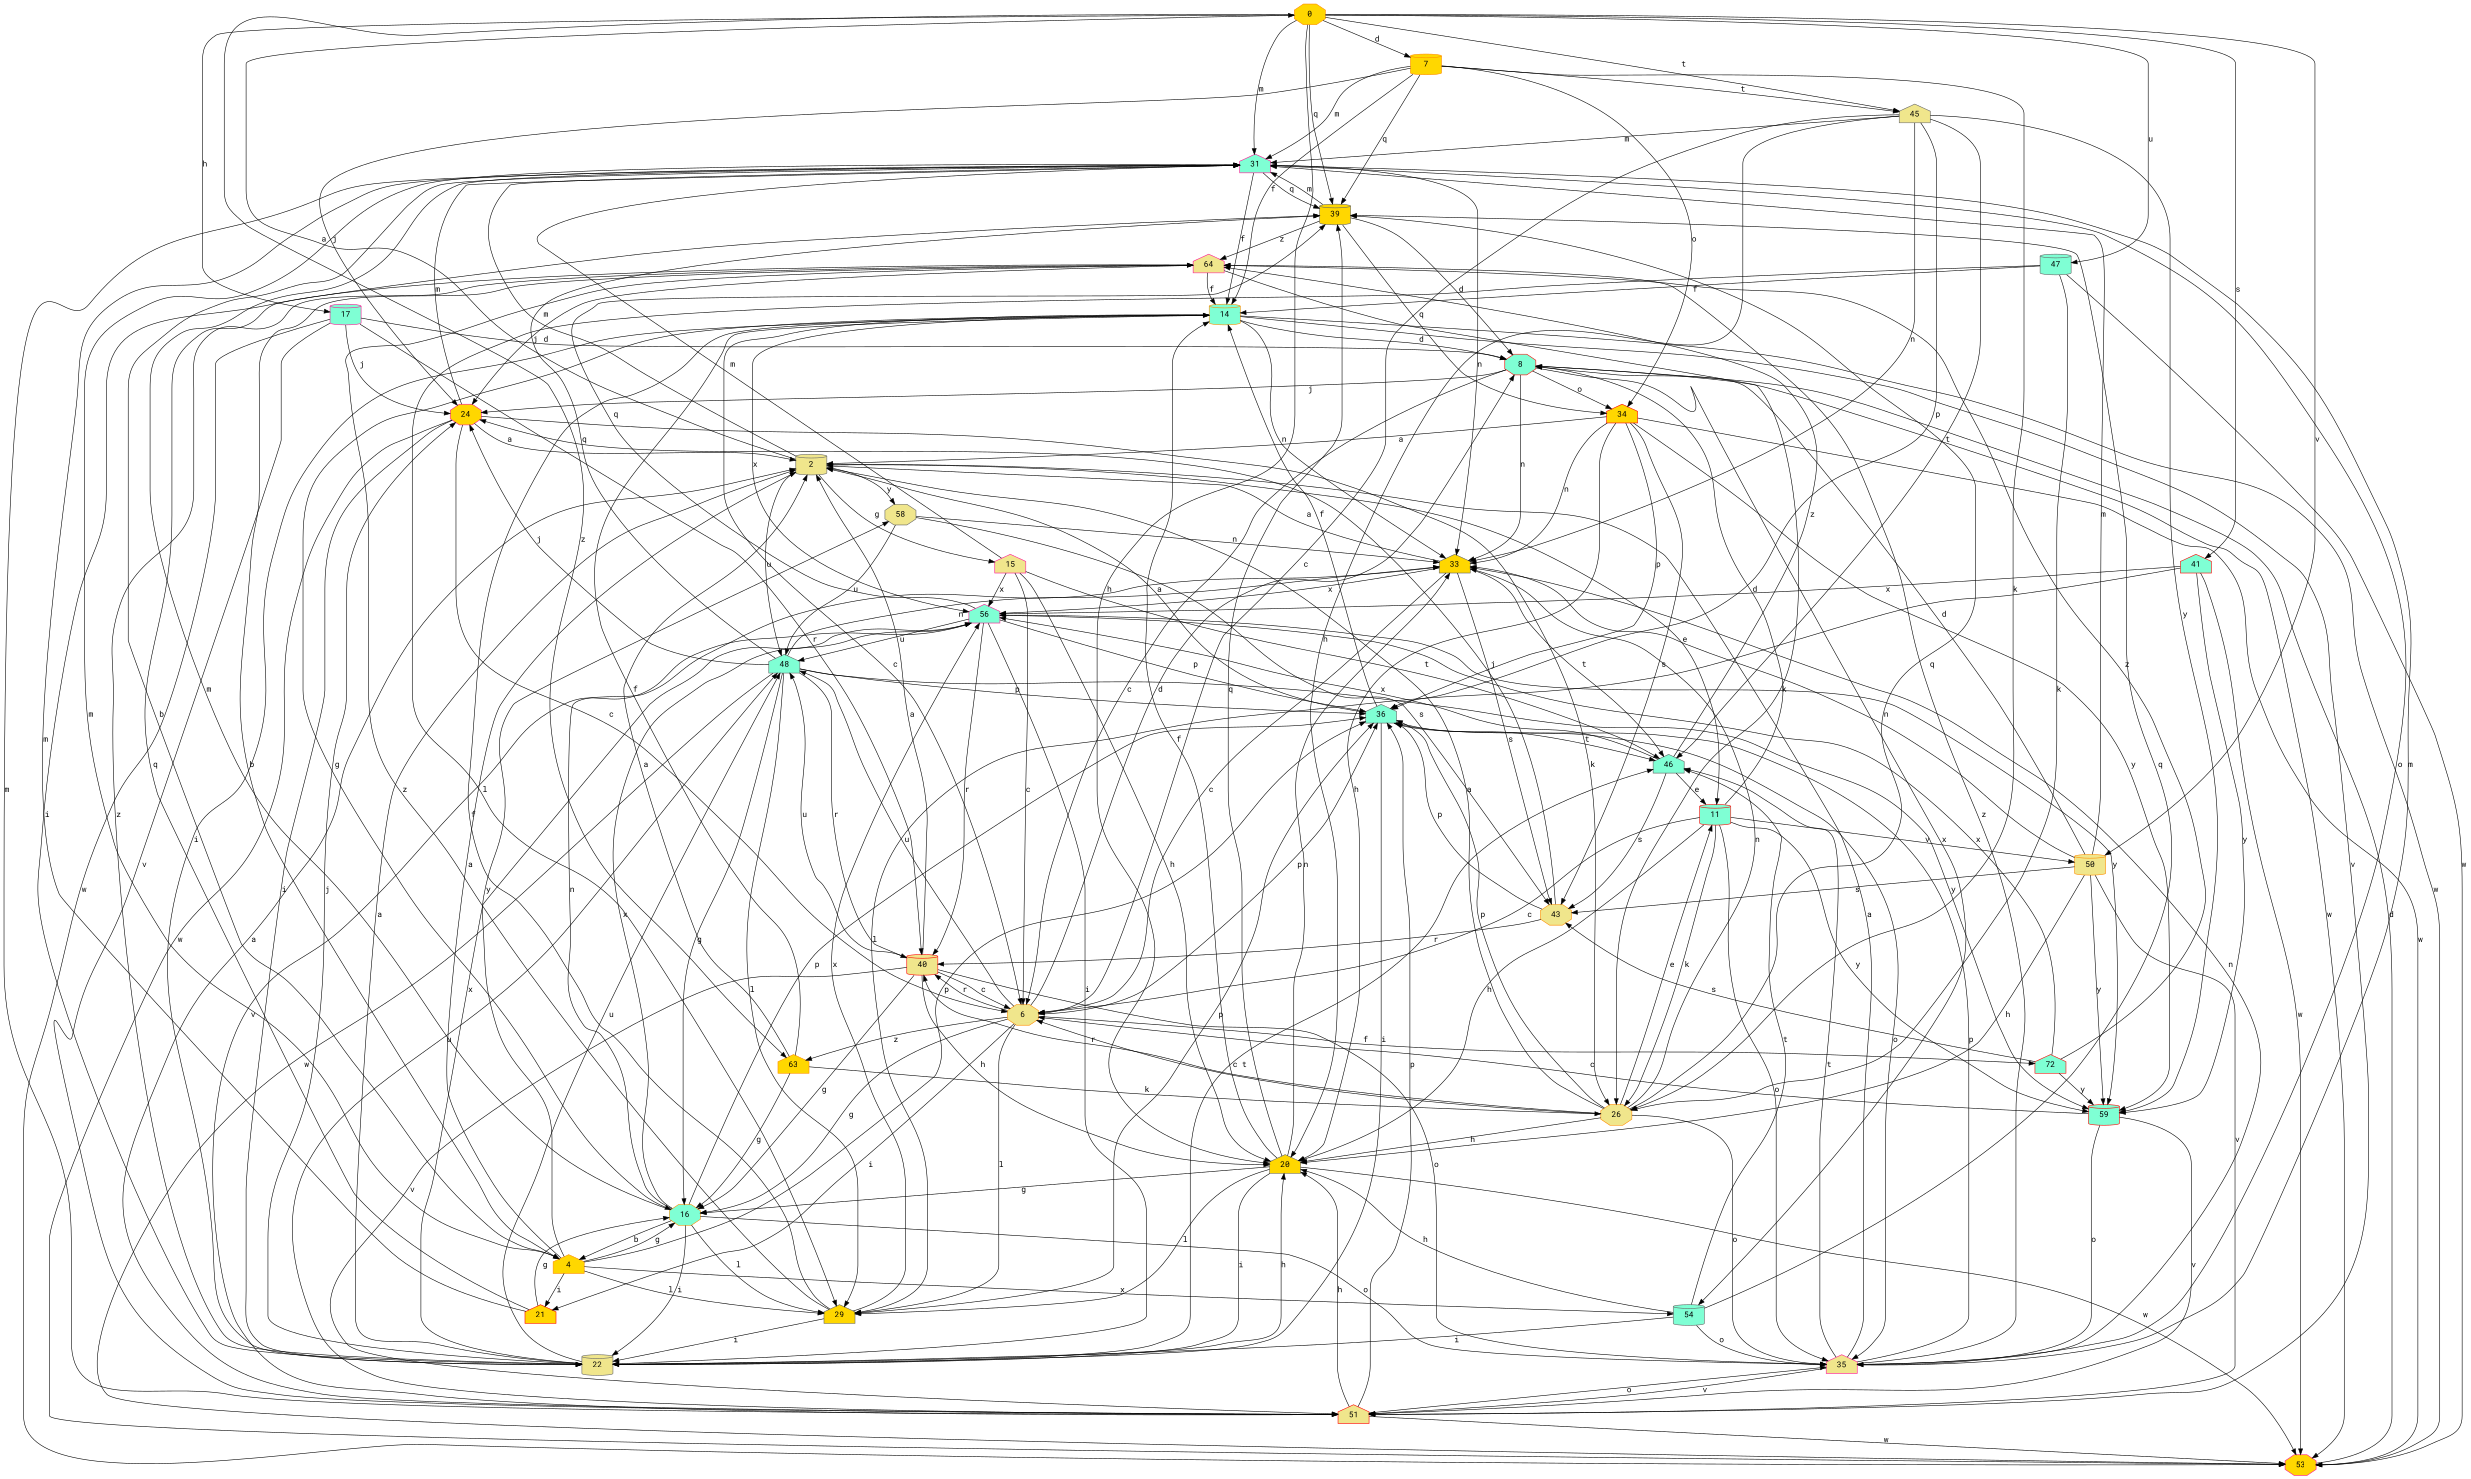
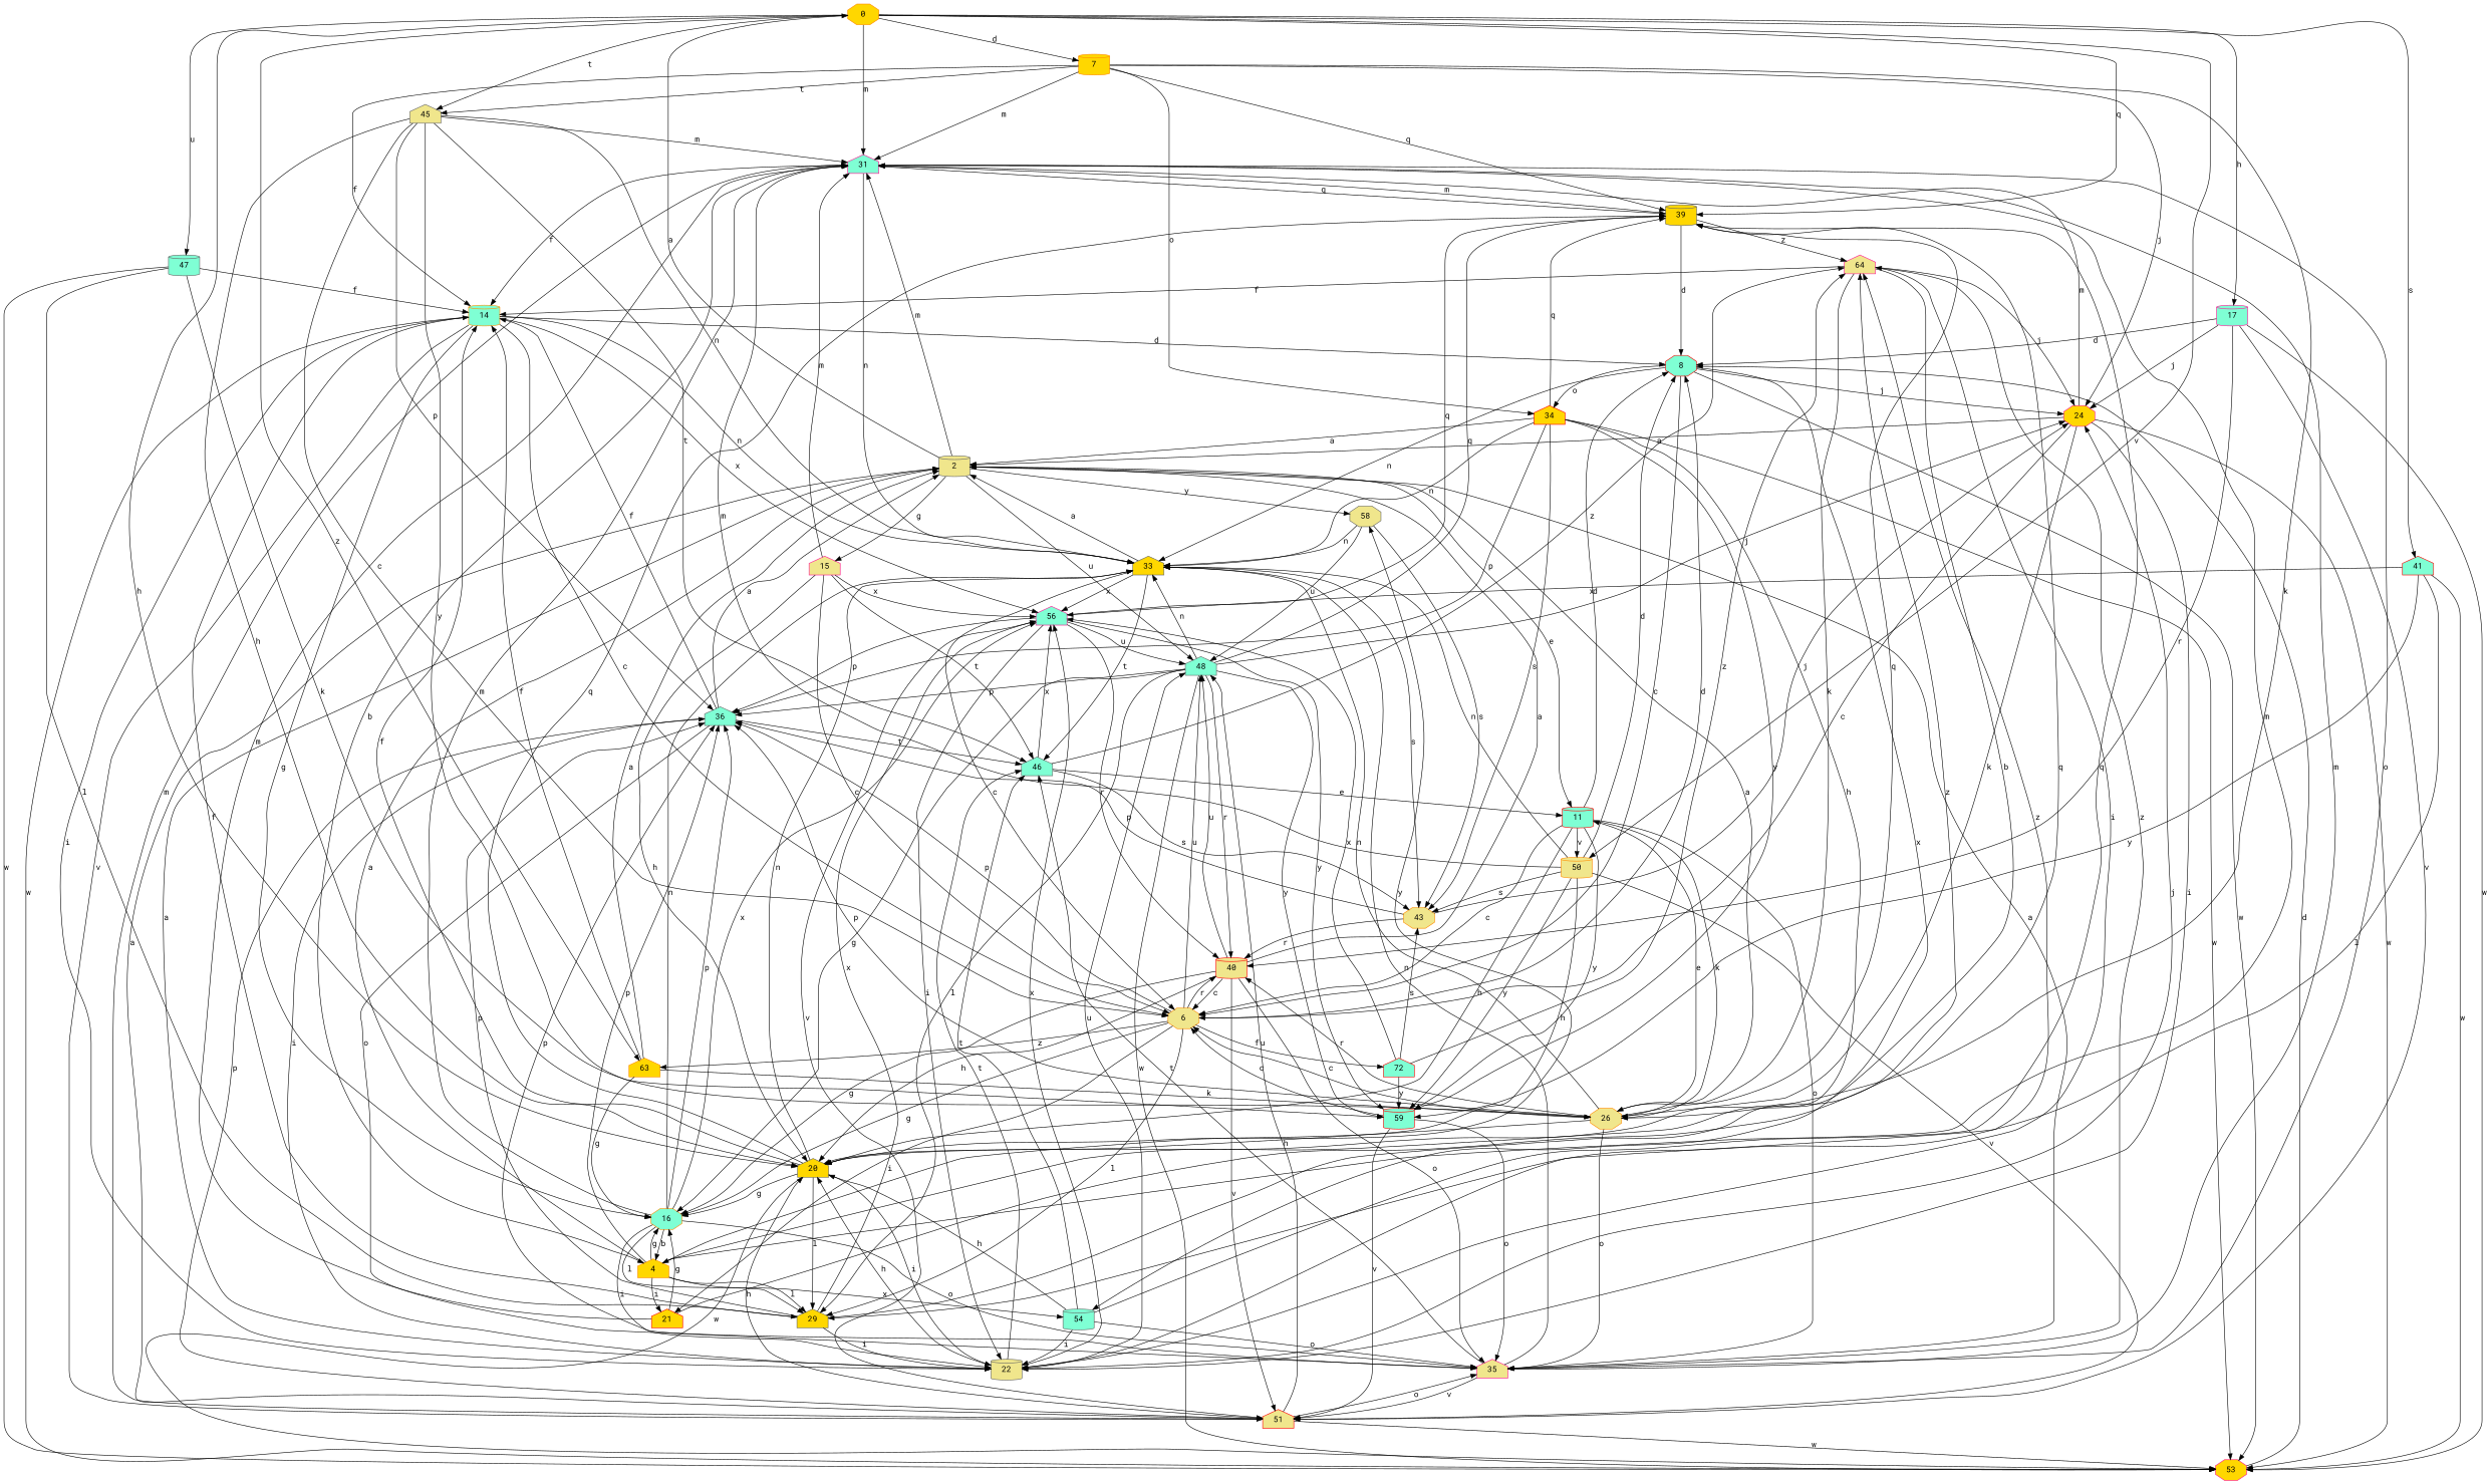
  strict digraph {
    fontname="Roboto Mono"
    node [color=gray40 fillcolor=aquamarine fontname="Roboto Mono" shape=house style=filled]
    edge [fontname="Roboto Mono"]
    0 [color=darkorange fillcolor=gold shape=octagon]
    7 [color=darkorange fillcolor=gold shape=cylinder]
    17 [color=deeppink shape=cylinder]
    20 [fillcolor=gold]
    31 [color=deeppink]
    39 [fillcolor=gold shape=cylinder]
    41 [color=red]
    45 [fillcolor=khaki]
    47 [shape=cylinder]
    50 [color=darkorange fillcolor=khaki shape=cylinder]
    63 [color=darkorange fillcolor=gold]
    14 [color=darkorange shape=cylinder]
    24 [color=deeppink fillcolor=gold shape=octagon]
    26 [color=darkorange fillcolor=khaki shape=octagon]
    34 [color=red fillcolor=gold]
    8 [color=red shape=octagon]
    40 [color=red fillcolor=khaki shape=cylinder]
    53 [color=deeppink fillcolor=gold shape=octagon]
    51 [color=red fillcolor=khaki]
    16 [color=darkorange shape=octagon]
    29 [fillcolor=gold]
    33 [fillcolor=gold]
    22 [fillcolor=khaki shape=cylinder]
    4 [color=darkorange fillcolor=gold]
    35 [color=deeppink fillcolor=khaki]
    64 [color=deeppink fillcolor=khaki]
    59 [color=red shape=cylinder]
    56 [color=deeppink]
    36
    6 [color=darkorange fillcolor=khaki shape=octagon]
    46
    43 [color=darkorange fillcolor=khaki shape=octagon]
    2 [fillcolor=khaki shape=cylinder]
    11 [color=red shape=cylinder]
    15 [color=deeppink fillcolor=khaki]
    48
    58 [fillcolor=khaki shape=octagon]
    21 [color=red fillcolor=gold]
    54 [shape=cylinder]
    n40 [color=red label=72]
    0 -> 7 [label=d]
    0 -> 17 [label=h]
    0 -> 20 [label=h]
    0 -> 31 [label=m]
    0 -> 39 [label=q]
    0 -> 41 [label=s]
    0 -> 45 [label=t]
    0 -> 47 [label=u]
    0 -> 50 [label=v]
    0 -> 63 [label=z]
    7 -> 31 [label=m]
    7 -> 39 [label=q]
    7 -> 45 [label=t]
    7 -> 14 [label=f]
    7 -> 24 [label=j]
    7 -> 26 [label=k]
    7 -> 34 [label=o]
    17 -> 24 [label=j]
    17 -> 8 [label=d]
    17 -> 40 [label=r]
    17 -> 53 [label=w]
    17 -> 51 [label=v]
    20 -> 39 [label=q]
    20 -> 14 [label=f]
    20 -> 53 [label=w]
    20 -> 16 [label=g]
    20 -> 29 [label=l]
    20 -> 33 [label=n]
    20 -> 22 [label=i]
    31 -> 39 [label=q]
    31 -> 14 [label=f]
    31 -> 33 [label=n]
    31 -> 4 [label=b]
    31 -> 35 [label=o]
    39 -> 31 [label=m]
    39 -> 8 [label=d]
    39 -> 64 [label=z]
    41 -> 53 [label=w]
    41 -> 29 [label=l]
    41 -> 59 [label=y]
    41 -> 56 [label=x]
    45 -> 20 [label=h]
    45 -> 31 [label=m]
    45 -> 33 [label=n]
    45 -> 59 [label=y]
    45 -> 36 [label=p]
    45 -> 6 [label=c]
    45 -> 46 [label=t]
    47 -> 14 [label=f]
    47 -> 26 [label=k]
    47 -> 53 [label=w]
    47 -> 29 [label=l]
    50 -> 20 [label=h]
    50 -> 31 [label=m]
    50 -> 8 [label=d]
    50 -> 51 [label=v]
    50 -> 33 [label=n]
    50 -> 59 [label=y]
    50 -> 43 [label=s]
    63 -> 14 [label=f]
    63 -> 26 [label=k]
    63 -> 16 [label=g]
    63 -> 2 [label=a]
    14 -> 8 [label=d]
    14 -> 53 [label=w]
    14 -> 51 [label=v]
    14 -> 16 [label=g]
    14 -> 33 [label=n]
    14 -> 22 [label=i]
    14 -> 56 [label=x]
    14 -> 6 [label=c]
    24 -> 31 [label=m]
    24 -> 26 [label=k]
    24 -> 53 [label=w]
    24 -> 22 [label=i]
    24 -> 6 [label=c]
    24 -> 2 [label=a]
    26 -> 20 [label=h]
    26 -> 39 [label=q]
    26 -> 40 [label=r]
    26 -> 33 [label=n]
    26 -> 35 [label=o]
    26 -> 36 [label=p]
    26 -> 6 [label=c]
    26 -> 2 [label=a]
    26 -> 11 [label=e]
    34 -> 20 [label=h]
-   39 -> 34 [label=q]
+   34 -> 39 [label=q]
    34 -> 53 [label=w]
    34 -> 33 [label=n]
    34 -> 59 [label=y]
    34 -> 36 [label=p]
    34 -> 43 [label=s]
    34 -> 2 [label=a]
    8 -> 24 [label=j]
    8 -> 34 [label=o]
    8 -> 53 [label=w]
    8 -> 33 [label=n]
    8 -> 6 [label=c]
    8 -> 54 [label=x]
    40 -> 20 [label=h]
    40 -> 51 [label=v]
    40 -> 16 [label=g]
    40 -> 35 [label=o]
    40 -> 6 [label=c]
    40 -> 2 [label=a]
    40 -> 48 [label=u]
    53 -> 8 [label=d]
    51 -> 20 [label=h]
    51 -> 31 [label=m]
    51 -> 53 [label=w]
    51 -> 35 [label=o]
    51 -> 36 [label=p]
    51 -> 2 [label=a]
    51 -> 48 [label=u]
    16 -> 31 [label=m]
    16 -> 29 [label=l]
    16 -> 33 [label=n]
    16 -> 22 [label=i]
    16 -> 4 [label=b]
    16 -> 35 [label=o]
    16 -> 56 [label=x]
    16 -> 36 [label=p]
    29 -> 14 [label=f]
    29 -> 22 [label=i]
    29 -> 64 [label=z]
    29 -> 56 [label=x]
    29 -> 36 [label=p]
    33 -> 56 [label=x]
    33 -> 6 [label=c]
    33 -> 46 [label=t]
    33 -> 43 [label=s]
    33 -> 2 [label=a]
    22 -> 20 [label=h]
    22 -> 24 [label=j]
    22 -> 64 [label=z]
    22 -> 56 [label=x]
    22 -> 46 [label=t]
    22 -> 2 [label=a]
    22 -> 48 [label=u]
    4 -> 31 [label=m]
    4 -> 16 [label=g]
    4 -> 29 [label=l]
    4 -> 36 [label=p]
    4 -> 2 [label=a]
    4 -> 58 [label=y]
    4 -> 21 [label=i]
    4 -> 54 [label=x]
    35 -> 31 [label=m]
    35 -> 51 [label=v]
    35 -> 33 [label=n]
    35 -> 64 [label=z]
    35 -> 36 [label=p]
    35 -> 46 [label=t]
    35 -> 2 [label=a]
    64 -> 14 [label=f]
    64 -> 24 [label=j]
    64 -> 26 [label=k]
    64 -> 22 [label=i]
    64 -> 4 [label=b]
    59 -> 51 [label=v]
    59 -> 35 [label=o]
    59 -> 6 [label=c]
    56 -> 39 [label=q]
    56 -> 40 [label=r]
    56 -> 51 [label=v]
    56 -> 22 [label=i]
    56 -> 59 [label=y]
    56 -> 36 [label=p]
    56 -> 48 [label=u]
    36 -> 14 [label=f]
    36 -> 22 [label=i]
    36 -> 35 [label=o]
    36 -> 46 [label=t]
    36 -> 2 [label=a]
    6 -> 63 [label=z]
    6 -> 8 [label=d]
    6 -> 40 [label=r]
    6 -> 16 [label=g]
    6 -> 29 [label=l]
    6 -> 36 [label=p]
    6 -> 48 [label=u]
    6 -> 21 [label=i]
    6 -> n40 [label=f]
    46 -> 64 [label=z]
    46 -> 56 [label=x]
    46 -> 43 [label=s]
    46 -> 11 [label=e]
    43 -> 24 [label=j]
    43 -> 40 [label=r]
    43 -> 36 [label=p]
    2 -> 0 [label=a]
    2 -> 31 [label=m]
    2 -> 11 [label=e]
    2 -> 15 [label=g]
    2 -> 48 [label=u]
    2 -> 58 [label=y]
    11 -> 20 [label=h]
    11 -> 50 [label=v]
    11 -> 26 [label=k]
    11 -> 8 [label=d]
    11 -> 35 [label=o]
    11 -> 59 [label=y]
    11 -> 6 [label=c]
    15 -> 20 [label=h]
    15 -> 31 [label=m]
    15 -> 56 [label=x]
    15 -> 6 [label=c]
    15 -> 46 [label=t]
    48 -> 39 [label=q]
    48 -> 24 [label=j]
    48 -> 40 [label=r]
    48 -> 53 [label=w]
    48 -> 16 [label=g]
    48 -> 29 [label=l]
    48 -> 33 [label=n]
    48 -> 59 [label=y]
    48 -> 36 [label=p]
    58 -> 33 [label=n]
    58 -> 43 [label=s]
    58 -> 48 [label=u]
    21 -> 31 [label=m]
    21 -> 39 [label=q]
    21 -> 16 [label=g]
    54 -> 20 [label=h]
    54 -> 39 [label=q]
    54 -> 22 [label=i]
    54 -> 35 [label=o]
    54 -> 46 [label=t]
    n40 -> 64 [label=z]
    n40 -> 59 [label=y]
    n40 -> 56 [label=x]
    n40 -> 43 [label=s]
  }
